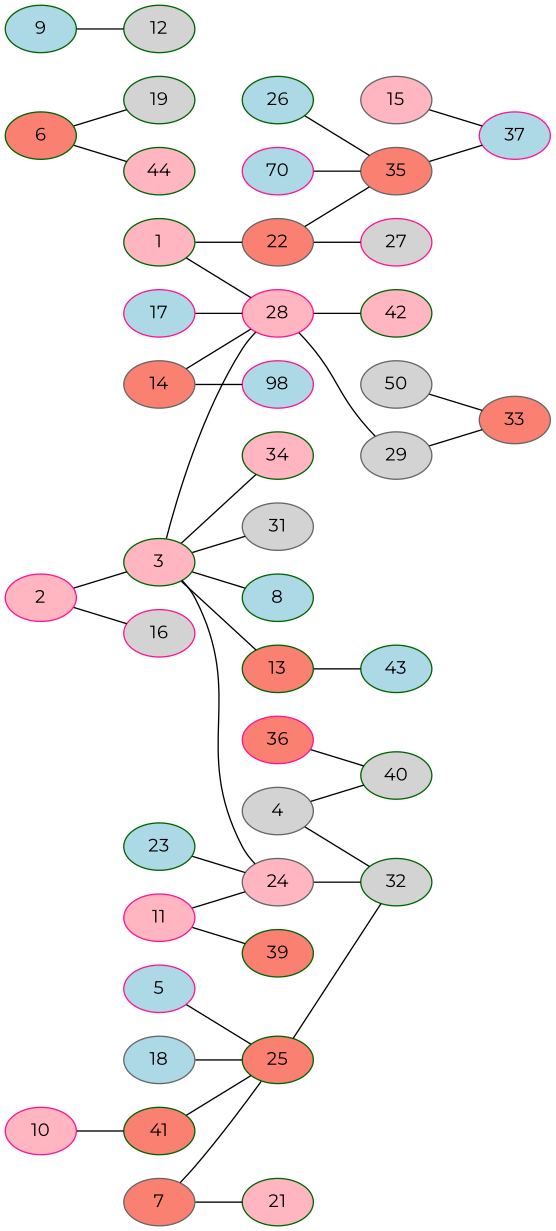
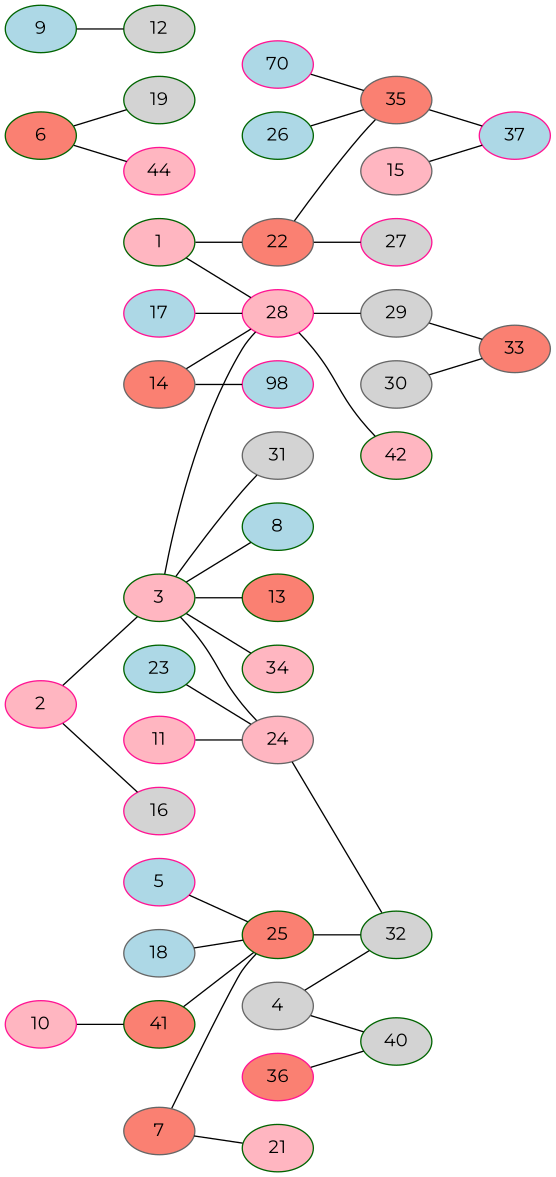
  graph {
    fontname=Montserrat
    rankdir=LR
    node [color=darkgreen fillcolor=lightpink fontname=Montserrat style=filled]
    edge [fontname=Montserrat weight=1.0]
    22 [color=gray40 fillcolor=salmon]
    1
    28 [color=deeppink]
    35 [color=gray40 fillcolor=salmon]
    27 [color=deeppink fillcolor=lightgrey]
    29 [color=gray40 fillcolor=lightgrey]
    42
    2 [color=deeppink]
    3
    16 [color=deeppink fillcolor=lightgrey]
    8 [fillcolor=lightblue]
    13 [fillcolor=salmon]
    24 [color=gray40]
    31 [color=gray40 fillcolor=lightgrey]
    34
-   43 [fillcolor=lightblue]
    32 [fillcolor=lightgrey]
    4 [color=gray40 fillcolor=lightgrey]
    40 [fillcolor=lightgrey]
    6 [fillcolor=salmon]
    19 [fillcolor=lightgrey]
-   44
+   44 [color=deeppink]
    5 [color=deeppink fillcolor=lightblue]
    25 [fillcolor=salmon]
    7 [color=gray40 fillcolor=salmon]
    21
    9 [fillcolor=lightblue]
    12 [fillcolor=lightgrey]
    10 [color=deeppink]
    41 [fillcolor=salmon]
    11 [color=deeppink]
-   39 [fillcolor=salmon]
    14 [color=gray40 fillcolor=salmon]
    n34 [color=deeppink fillcolor=lightblue label=98]
    15 [color=gray40]
    37 [color=deeppink fillcolor=lightblue]
    17 [color=deeppink fillcolor=lightblue]
    18 [color=gray40 fillcolor=lightblue]
    n39 [color=deeppink fillcolor=lightblue label=70]
    23 [fillcolor=lightblue]
    26 [fillcolor=lightblue]
    33 [color=gray40 fillcolor=salmon]
-   30 [color=gray40 fillcolor=lightgrey label=50]
+   30 [color=gray40 fillcolor=lightgrey]
    36 [color=deeppink fillcolor=salmon]
    22 -- 35
    22 -- 27
    1 -- 22
    1 -- 28
    28 -- 29
    28 -- 42
    35 -- 37
    29 -- 33
    2 -- 3
    2 -- 16
    3 -- 28
    3 -- 8
    3 -- 13
    3 -- 24
    3 -- 31
    3 -- 34
-   13 -- 43
    24 -- 32
    4 -- 32
    4 -- 40
    6 -- 19
    6 -- 44
    5 -- 25
    25 -- 32
    7 -- 25
    7 -- 21
    9 -- 12
    10 -- 41
    41 -- 25
    11 -- 24
-   11 -- 39
    14 -- 28
    14 -- n34
    15 -- 37
    17 -- 28
    18 -- 25
    n39 -- 35
    23 -- 24
    26 -- 35
    30 -- 33
    36 -- 40
  }
